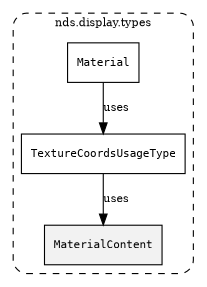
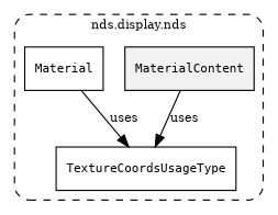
  digraph {
    fontsize=10
    rankdir=TB
    node [fontsize=10 shape=box]
    edge [fontsize=10]
    n1 [fillcolor="#0000000D" label=<<font face="monospace"><table align="center" border="0" cellspacing="0" cellpadding="0"><tr><td href="../../../content/packages/nds.display.types.html#Structure-MaterialContent" title="Structure defined in nds.display.types">MaterialContent</td></tr></table></font>> style=filled]
    n2 [label=<<font face="monospace"><table align="center" border="0" cellspacing="0" cellpadding="0"><tr><td href="../../../content/packages/nds.display.types.html#Enum-TextureCoordsUsageType" title="Enum defined in nds.display.types">TextureCoordsUsageType</td></tr></table></font>>]
    n3 [label=<<font face="monospace"><table align="center" border="0" cellspacing="0" cellpadding="0"><tr><td href="../../../content/packages/nds.display.types.html#Structure-Material" title="Structure defined in nds.display.types">Material</td></tr></table></font>>]
    subgraph cluster_1 {
-     label="nds.display.types"
+     label="nds.display.nds"
      style="dashed, rounded"
      n1
      n2
      n3
    }
-   n2 -> n1 [label=uses]
+   n1 -> n2 [label=uses]
    n3 -> n2 [label=uses]
  }
